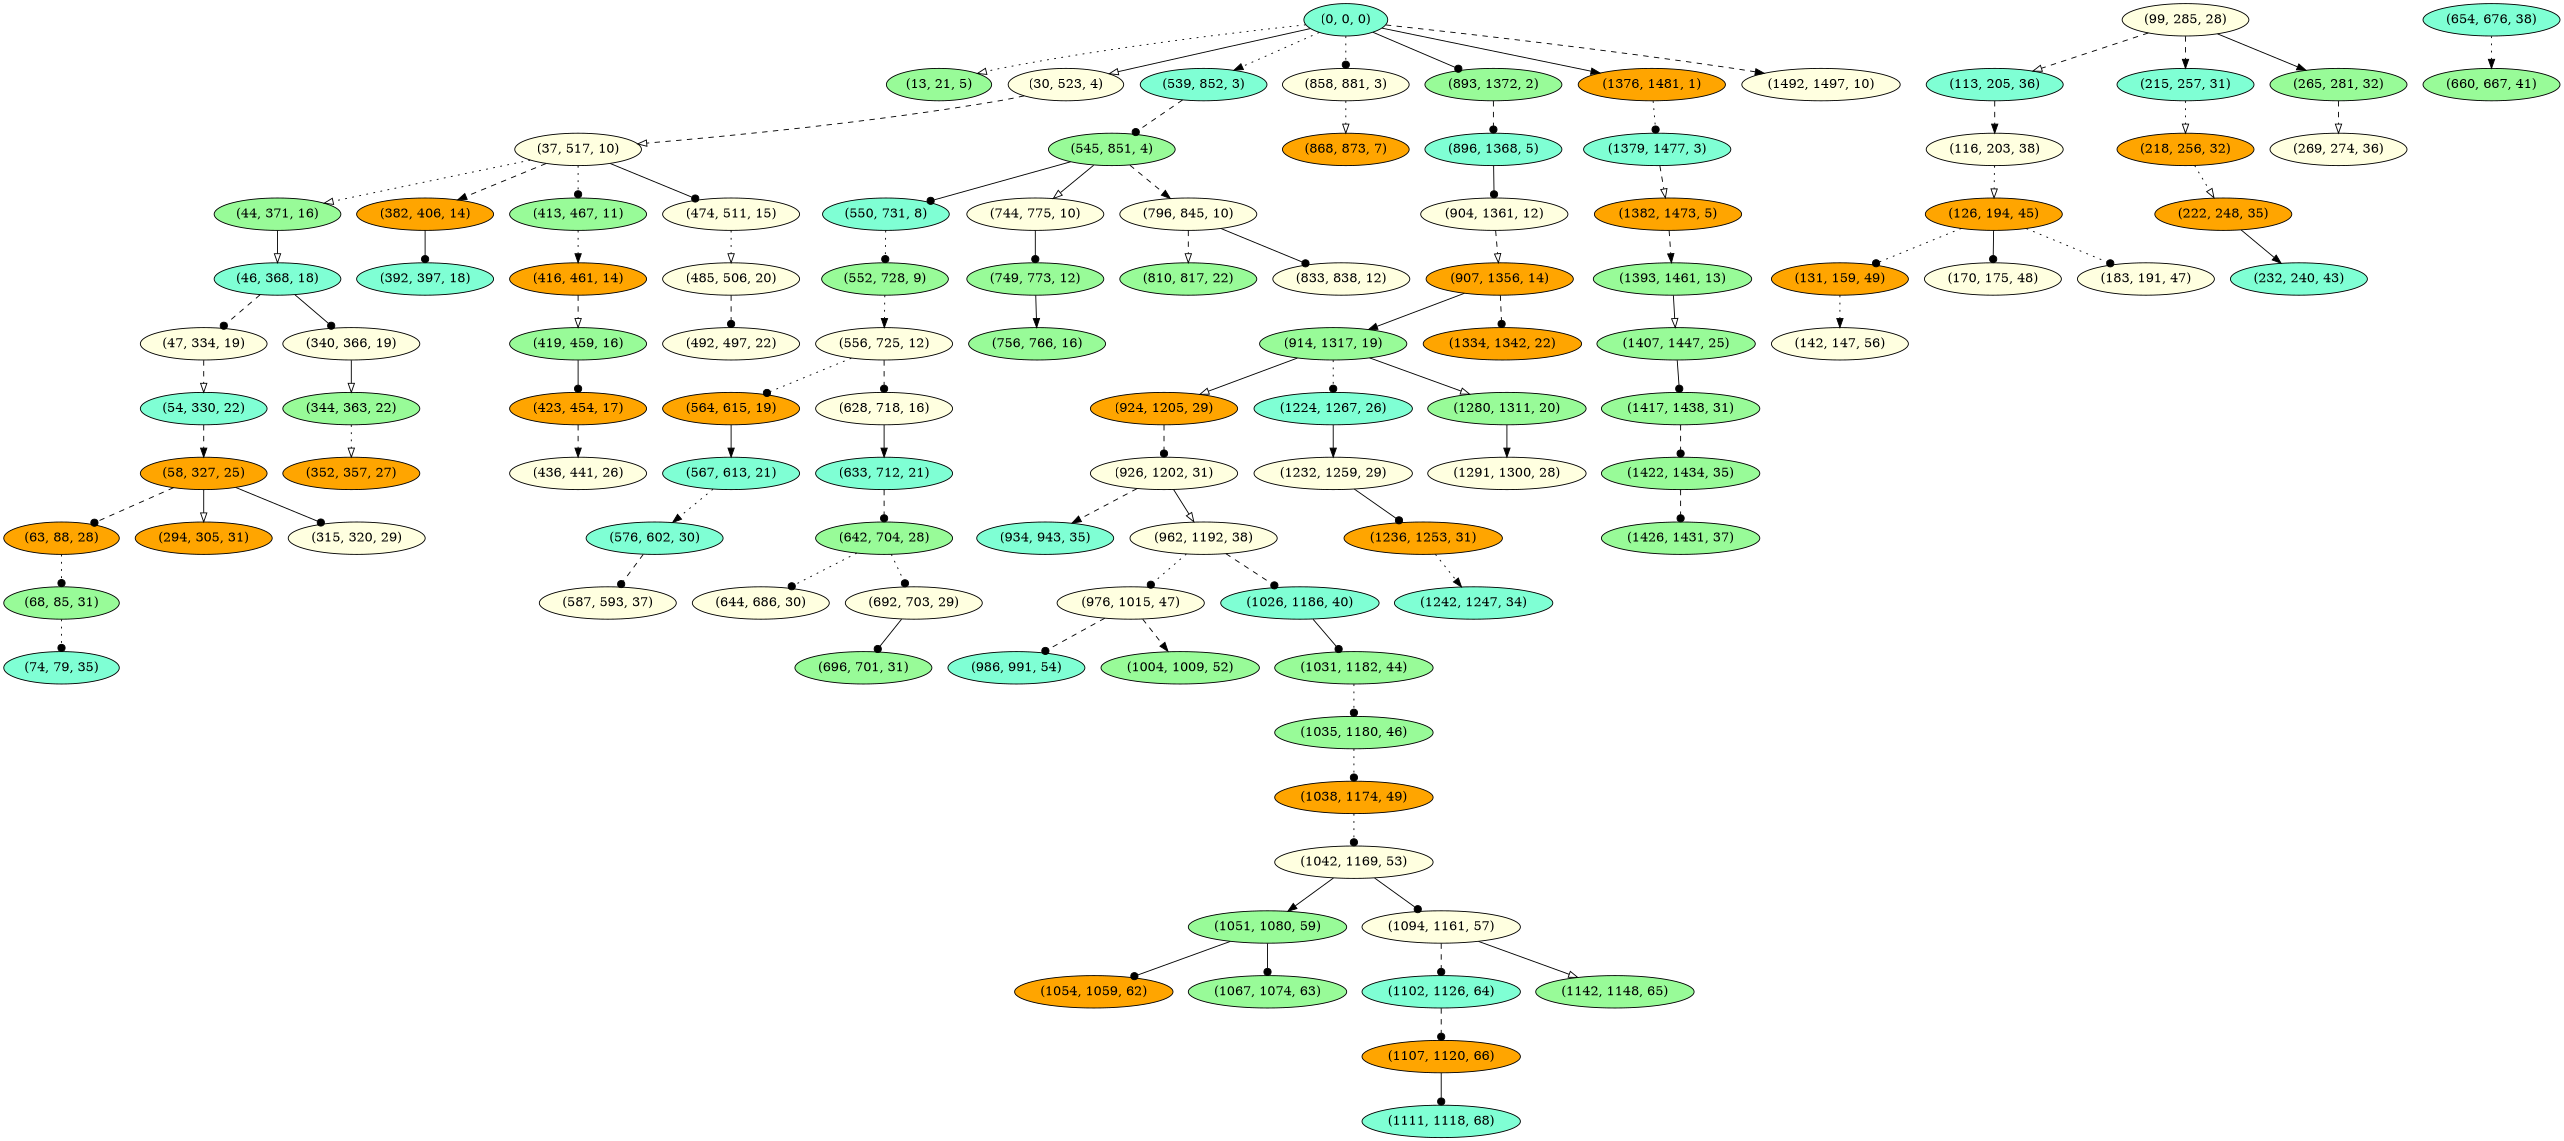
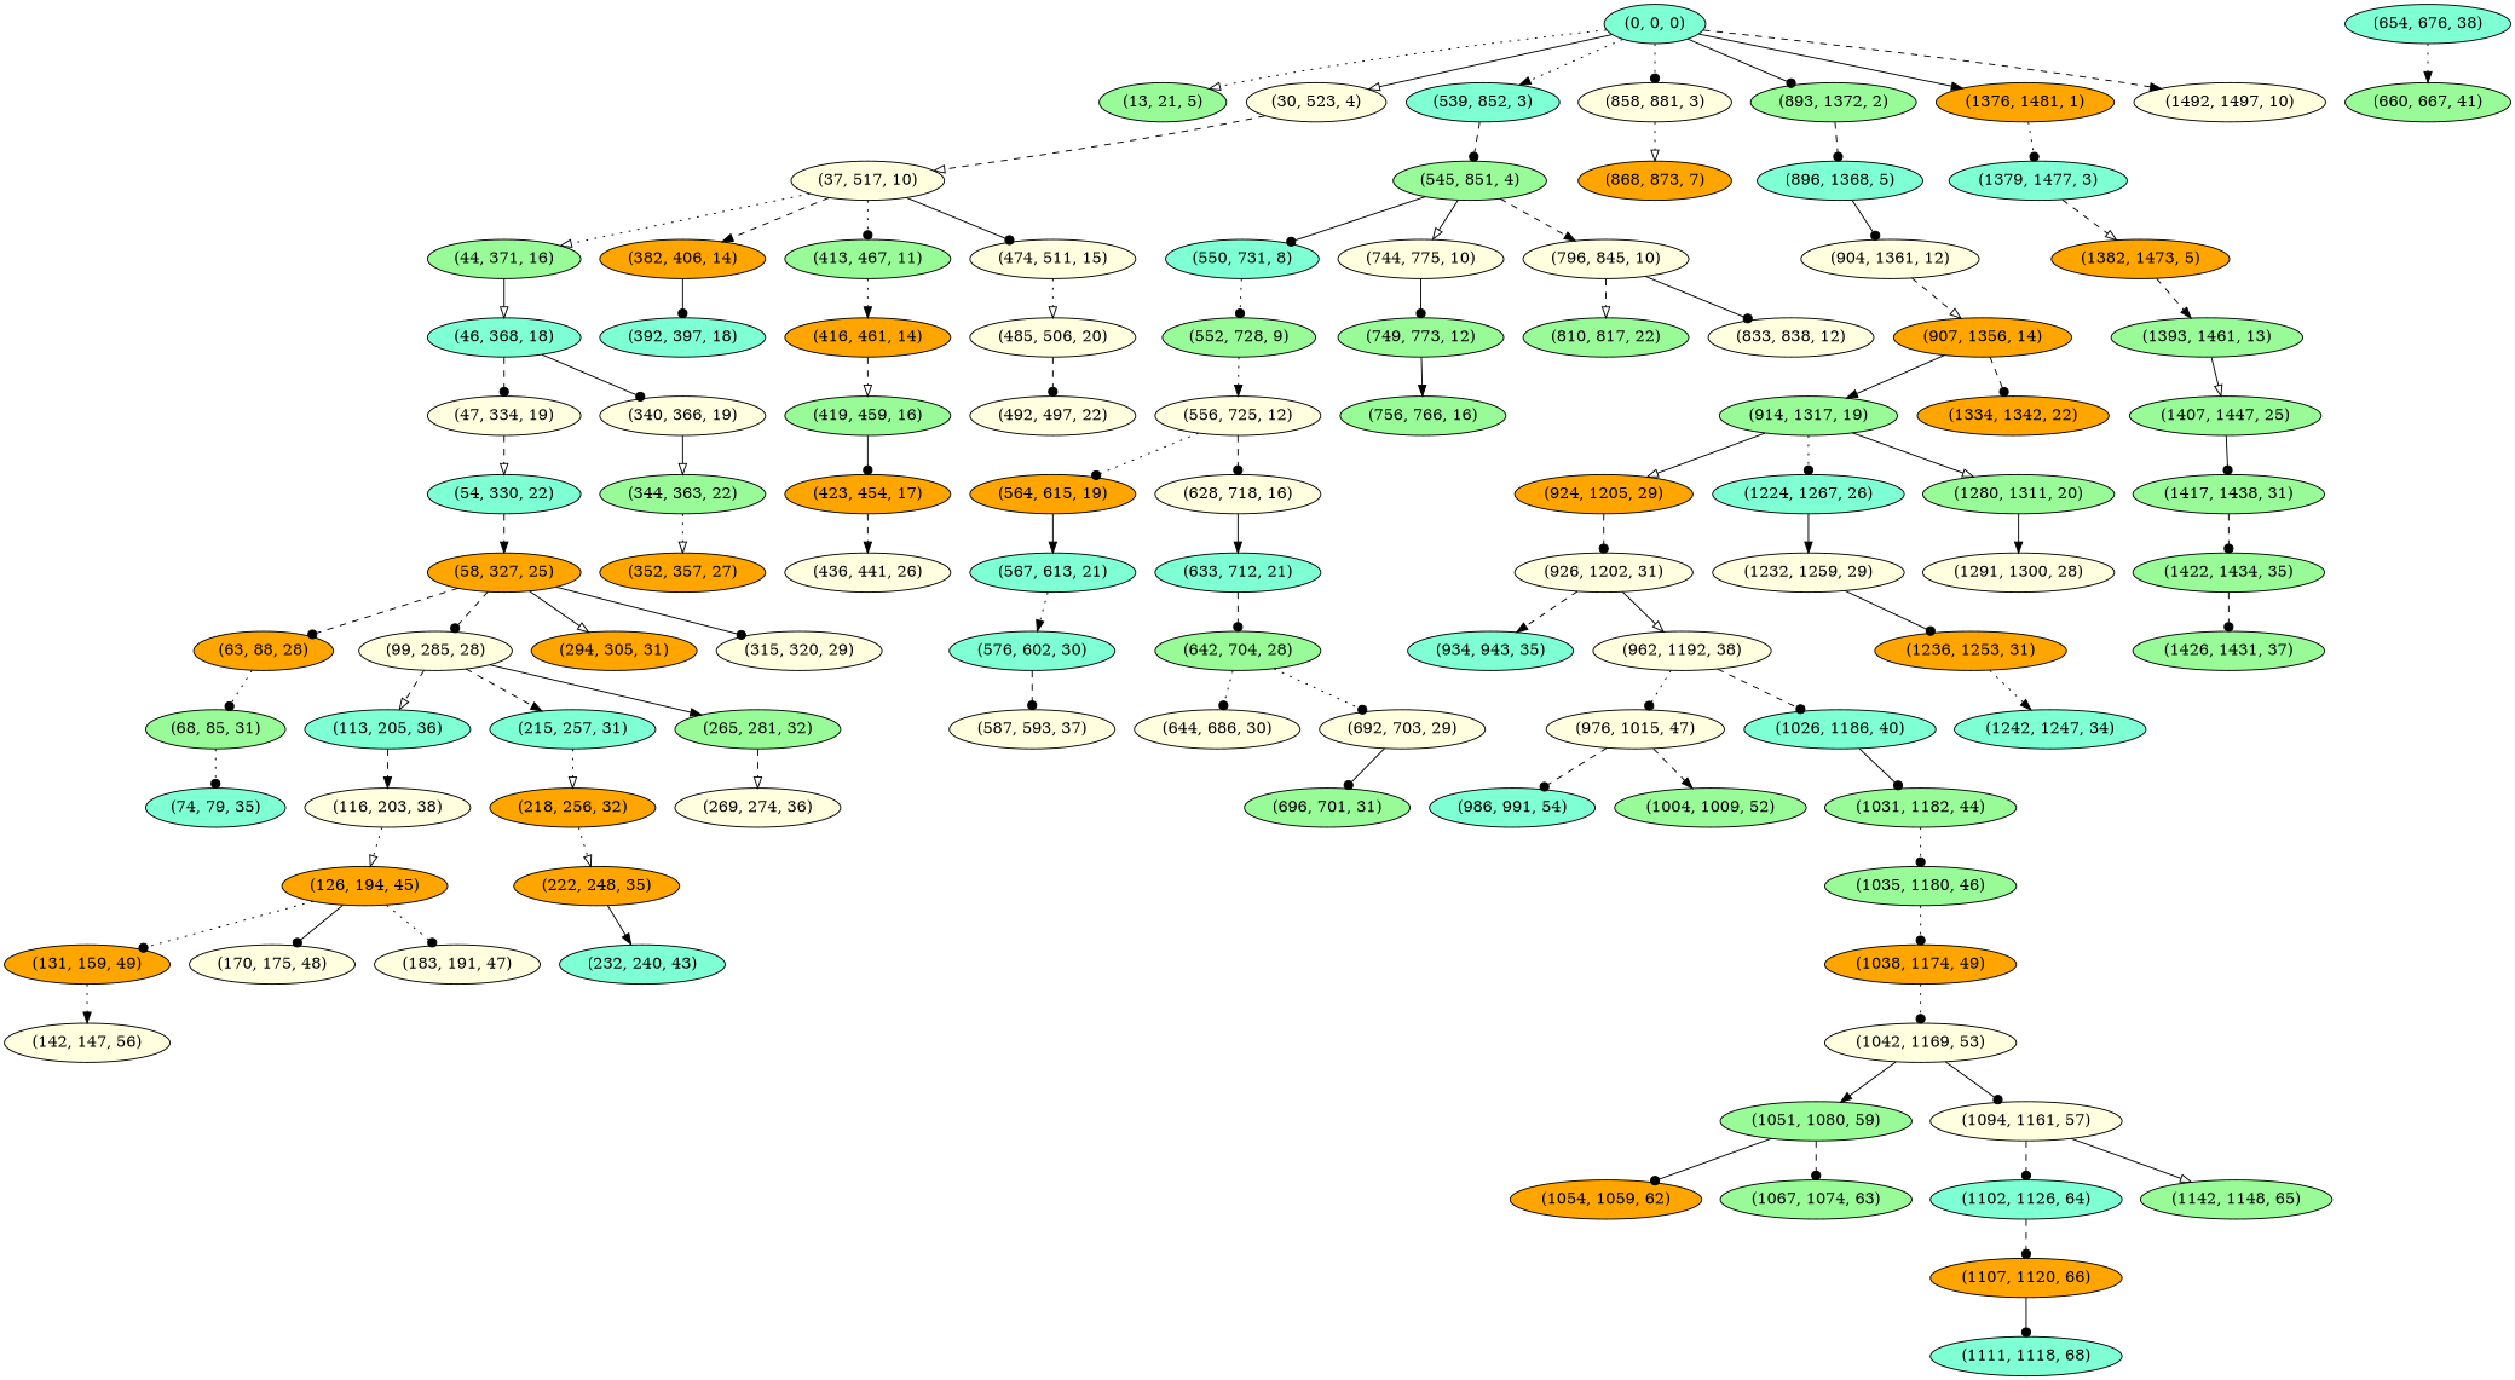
  digraph {
    node [fillcolor=lightyellow style=filled]
    edge [arrowhead=dot style=solid]
    "(0, 0, 0)" [fillcolor=aquamarine]
    "(13, 21, 5)" [fillcolor=palegreen]
    "(30, 523, 4)"
    "(539, 852, 3)" [fillcolor=aquamarine]
    "(858, 881, 3)"
    "(893, 1372, 2)" [fillcolor=palegreen]
    "(1376, 1481, 1)" [fillcolor=orange]
    "(1492, 1497, 10)"
    "(37, 517, 10)"
    "(545, 851, 4)" [fillcolor=palegreen]
    "(868, 873, 7)" [fillcolor=orange]
    "(896, 1368, 5)" [fillcolor=aquamarine]
    "(1379, 1477, 3)" [fillcolor=aquamarine]
    "(44, 371, 16)" [fillcolor=palegreen]
    "(382, 406, 14)" [fillcolor=orange]
    "(413, 467, 11)" [fillcolor=palegreen]
    "(474, 511, 15)"
    "(46, 368, 18)" [fillcolor=aquamarine]
    "(392, 397, 18)" [fillcolor=aquamarine]
    "(416, 461, 14)" [fillcolor=orange]
    "(485, 506, 20)"
    "(47, 334, 19)"
    "(340, 366, 19)"
    "(54, 330, 22)" [fillcolor=aquamarine]
    "(344, 363, 22)" [fillcolor=palegreen]
    "(58, 327, 25)" [fillcolor=orange]
    "(63, 88, 28)" [fillcolor=orange]
    "(99, 285, 28)"
    "(294, 305, 31)" [fillcolor=orange]
    "(315, 320, 29)"
    "(68, 85, 31)" [fillcolor=palegreen]
    "(113, 205, 36)" [fillcolor=aquamarine]
    "(215, 257, 31)" [fillcolor=aquamarine]
    "(265, 281, 32)" [fillcolor=palegreen]
    "(74, 79, 35)" [fillcolor=aquamarine]
    "(116, 203, 38)"
    "(218, 256, 32)" [fillcolor=orange]
    "(269, 274, 36)"
    "(126, 194, 45)" [fillcolor=orange]
    "(131, 159, 49)" [fillcolor=orange]
    "(170, 175, 48)"
    "(183, 191, 47)"
    "(142, 147, 56)"
    "(222, 248, 35)" [fillcolor=orange]
    "(232, 240, 43)" [fillcolor=aquamarine]
    "(352, 357, 27)" [fillcolor=orange]
    "(419, 459, 16)" [fillcolor=palegreen]
    "(423, 454, 17)" [fillcolor=orange]
    "(436, 441, 26)"
    "(492, 497, 22)"
    "(550, 731, 8)" [fillcolor=aquamarine]
    "(744, 775, 10)"
    "(796, 845, 10)"
    "(552, 728, 9)" [fillcolor=palegreen]
    "(749, 773, 12)" [fillcolor=palegreen]
    "(810, 817, 22)" [fillcolor=palegreen]
    "(833, 838, 12)"
    "(556, 725, 12)"
    "(564, 615, 19)" [fillcolor=orange]
    "(628, 718, 16)"
    "(567, 613, 21)" [fillcolor=aquamarine]
    "(633, 712, 21)" [fillcolor=aquamarine]
    "(576, 602, 30)" [fillcolor=aquamarine]
    "(587, 593, 37)"
    "(642, 704, 28)" [fillcolor=palegreen]
    "(644, 686, 30)"
    "(692, 703, 29)"
    "(696, 701, 31)" [fillcolor=palegreen]
    "(654, 676, 38)" [fillcolor=aquamarine]
    "(660, 667, 41)" [fillcolor=palegreen]
    "(756, 766, 16)" [fillcolor=palegreen]
    "(904, 1361, 12)"
    "(907, 1356, 14)" [fillcolor=orange]
    "(914, 1317, 19)" [fillcolor=palegreen]
    "(1334, 1342, 22)" [fillcolor=orange]
    "(924, 1205, 29)" [fillcolor=orange]
    "(1224, 1267, 26)" [fillcolor=aquamarine]
    "(1280, 1311, 20)" [fillcolor=palegreen]
    "(926, 1202, 31)"
    "(1232, 1259, 29)"
    "(1291, 1300, 28)"
    "(934, 943, 35)" [fillcolor=aquamarine]
    "(962, 1192, 38)"
    "(976, 1015, 47)"
    "(1026, 1186, 40)" [fillcolor=aquamarine]
    "(986, 991, 54)" [fillcolor=aquamarine]
    "(1004, 1009, 52)" [fillcolor=palegreen]
    "(1031, 1182, 44)" [fillcolor=palegreen]
    "(1035, 1180, 46)" [fillcolor=palegreen]
    "(1038, 1174, 49)" [fillcolor=orange]
    "(1042, 1169, 53)"
    "(1051, 1080, 59)" [fillcolor=palegreen]
    "(1094, 1161, 57)"
    "(1054, 1059, 62)" [fillcolor=orange]
    "(1067, 1074, 63)" [fillcolor=palegreen]
    "(1102, 1126, 64)" [fillcolor=aquamarine]
    "(1142, 1148, 65)" [fillcolor=palegreen]
    "(1107, 1120, 66)" [fillcolor=orange]
    "(1111, 1118, 68)" [fillcolor=aquamarine]
    "(1236, 1253, 31)" [fillcolor=orange]
    "(1242, 1247, 34)" [fillcolor=aquamarine]
    "(1382, 1473, 5)" [fillcolor=orange]
    "(1393, 1461, 13)" [fillcolor=palegreen]
    "(1407, 1447, 25)" [fillcolor=palegreen]
    "(1417, 1438, 31)" [fillcolor=palegreen]
    "(1422, 1434, 35)" [fillcolor=palegreen]
    "(1426, 1431, 37)" [fillcolor=palegreen]
    "(0, 0, 0)" -> "(13, 21, 5)" [arrowhead=onormal style=dotted]
    "(0, 0, 0)" -> "(30, 523, 4)" [arrowhead=onormal]
    "(0, 0, 0)" -> "(539, 852, 3)" [arrowhead=normal style=dotted]
    "(0, 0, 0)" -> "(858, 881, 3)" [style=dotted]
    "(0, 0, 0)" -> "(893, 1372, 2)"
    "(0, 0, 0)" -> "(1376, 1481, 1)" [arrowhead=normal]
    "(0, 0, 0)" -> "(1492, 1497, 10)" [arrowhead=normal style=dashed]
    "(30, 523, 4)" -> "(37, 517, 10)" [arrowhead=onormal style=dashed]
    "(539, 852, 3)" -> "(545, 851, 4)" [style=dashed]
    "(858, 881, 3)" -> "(868, 873, 7)" [arrowhead=onormal style=dotted]
    "(893, 1372, 2)" -> "(896, 1368, 5)" [style=dashed]
    "(1376, 1481, 1)" -> "(1379, 1477, 3)" [style=dotted]
    "(37, 517, 10)" -> "(44, 371, 16)" [arrowhead=onormal style=dotted]
    "(37, 517, 10)" -> "(382, 406, 14)" [arrowhead=normal style=dashed]
    "(37, 517, 10)" -> "(413, 467, 11)" [style=dotted]
    "(37, 517, 10)" -> "(474, 511, 15)"
    "(545, 851, 4)" -> "(550, 731, 8)"
    "(545, 851, 4)" -> "(744, 775, 10)" [arrowhead=onormal]
    "(545, 851, 4)" -> "(796, 845, 10)" [arrowhead=normal style=dashed]
    "(896, 1368, 5)" -> "(904, 1361, 12)"
    "(1379, 1477, 3)" -> "(1382, 1473, 5)" [arrowhead=onormal style=dashed]
    "(44, 371, 16)" -> "(46, 368, 18)" [arrowhead=onormal]
    "(382, 406, 14)" -> "(392, 397, 18)"
    "(413, 467, 11)" -> "(416, 461, 14)" [arrowhead=normal style=dotted]
    "(474, 511, 15)" -> "(485, 506, 20)" [arrowhead=onormal style=dotted]
    "(46, 368, 18)" -> "(47, 334, 19)" [style=dashed]
    "(46, 368, 18)" -> "(340, 366, 19)"
    "(416, 461, 14)" -> "(419, 459, 16)" [arrowhead=onormal style=dashed]
    "(485, 506, 20)" -> "(492, 497, 22)" [style=dashed]
    "(47, 334, 19)" -> "(54, 330, 22)" [arrowhead=onormal style=dashed]
    "(340, 366, 19)" -> "(344, 363, 22)" [arrowhead=onormal]
    "(54, 330, 22)" -> "(58, 327, 25)" [arrowhead=normal style=dashed]
    "(344, 363, 22)" -> "(352, 357, 27)" [arrowhead=onormal style=dotted]
    "(58, 327, 25)" -> "(63, 88, 28)" [style=dashed]
+   "(58, 327, 25)" -> "(99, 285, 28)" [style=dashed]
    "(58, 327, 25)" -> "(294, 305, 31)" [arrowhead=onormal]
    "(58, 327, 25)" -> "(315, 320, 29)"
    "(63, 88, 28)" -> "(68, 85, 31)" [style=dotted]
    "(99, 285, 28)" -> "(113, 205, 36)" [arrowhead=onormal style=dashed]
    "(99, 285, 28)" -> "(215, 257, 31)" [arrowhead=normal style=dashed]
    "(99, 285, 28)" -> "(265, 281, 32)" [arrowhead=normal]
    "(68, 85, 31)" -> "(74, 79, 35)" [style=dotted]
    "(113, 205, 36)" -> "(116, 203, 38)" [arrowhead=normal style=dashed]
    "(215, 257, 31)" -> "(218, 256, 32)" [arrowhead=onormal style=dotted]
    "(265, 281, 32)" -> "(269, 274, 36)" [arrowhead=onormal style=dashed]
    "(116, 203, 38)" -> "(126, 194, 45)" [arrowhead=onormal style=dotted]
    "(218, 256, 32)" -> "(222, 248, 35)" [arrowhead=onormal style=dotted]
    "(126, 194, 45)" -> "(131, 159, 49)" [style=dotted]
    "(126, 194, 45)" -> "(170, 175, 48)"
    "(126, 194, 45)" -> "(183, 191, 47)" [style=dotted]
    "(131, 159, 49)" -> "(142, 147, 56)" [arrowhead=normal style=dotted]
    "(222, 248, 35)" -> "(232, 240, 43)" [arrowhead=normal]
    "(419, 459, 16)" -> "(423, 454, 17)"
    "(423, 454, 17)" -> "(436, 441, 26)" [arrowhead=normal style=dashed]
    "(550, 731, 8)" -> "(552, 728, 9)" [style=dotted]
    "(744, 775, 10)" -> "(749, 773, 12)"
    "(796, 845, 10)" -> "(810, 817, 22)" [arrowhead=onormal style=dashed]
    "(796, 845, 10)" -> "(833, 838, 12)"
    "(552, 728, 9)" -> "(556, 725, 12)" [arrowhead=normal style=dotted]
    "(749, 773, 12)" -> "(756, 766, 16)" [arrowhead=normal]
    "(556, 725, 12)" -> "(564, 615, 19)" [style=dotted]
    "(556, 725, 12)" -> "(628, 718, 16)" [style=dashed]
    "(564, 615, 19)" -> "(567, 613, 21)" [arrowhead=normal]
    "(628, 718, 16)" -> "(633, 712, 21)" [arrowhead=normal]
    "(567, 613, 21)" -> "(576, 602, 30)" [arrowhead=normal style=dotted]
    "(633, 712, 21)" -> "(642, 704, 28)" [style=dashed]
    "(576, 602, 30)" -> "(587, 593, 37)" [style=dashed]
    "(642, 704, 28)" -> "(644, 686, 30)" [style=dotted]
    "(642, 704, 28)" -> "(692, 703, 29)" [style=dotted]
    "(692, 703, 29)" -> "(696, 701, 31)"
    "(654, 676, 38)" -> "(660, 667, 41)" [arrowhead=normal style=dotted]
    "(904, 1361, 12)" -> "(907, 1356, 14)" [arrowhead=onormal style=dashed]
    "(907, 1356, 14)" -> "(914, 1317, 19)" [arrowhead=normal]
    "(907, 1356, 14)" -> "(1334, 1342, 22)" [style=dashed]
    "(914, 1317, 19)" -> "(924, 1205, 29)" [arrowhead=onormal]
    "(914, 1317, 19)" -> "(1224, 1267, 26)" [style=dotted]
    "(914, 1317, 19)" -> "(1280, 1311, 20)" [arrowhead=onormal]
    "(924, 1205, 29)" -> "(926, 1202, 31)" [style=dashed]
    "(1224, 1267, 26)" -> "(1232, 1259, 29)" [arrowhead=normal]
    "(1280, 1311, 20)" -> "(1291, 1300, 28)" [arrowhead=normal]
    "(926, 1202, 31)" -> "(934, 943, 35)" [arrowhead=normal style=dashed]
    "(926, 1202, 31)" -> "(962, 1192, 38)" [arrowhead=onormal]
    "(1232, 1259, 29)" -> "(1236, 1253, 31)"
    "(962, 1192, 38)" -> "(976, 1015, 47)" [style=dotted]
    "(962, 1192, 38)" -> "(1026, 1186, 40)" [style=dashed]
    "(976, 1015, 47)" -> "(986, 991, 54)" [style=dashed]
    "(976, 1015, 47)" -> "(1004, 1009, 52)" [arrowhead=normal style=dashed]
    "(1026, 1186, 40)" -> "(1031, 1182, 44)"
    "(1031, 1182, 44)" -> "(1035, 1180, 46)" [style=dotted]
    "(1035, 1180, 46)" -> "(1038, 1174, 49)" [style=dotted]
    "(1038, 1174, 49)" -> "(1042, 1169, 53)" [style=dotted]
    "(1042, 1169, 53)" -> "(1051, 1080, 59)" [arrowhead=normal]
    "(1042, 1169, 53)" -> "(1094, 1161, 57)"
    "(1051, 1080, 59)" -> "(1054, 1059, 62)"
-   "(1051, 1080, 59)" -> "(1067, 1074, 63)"
+   "(1051, 1080, 59)" -> "(1067, 1074, 63)" [style=dashed]
    "(1094, 1161, 57)" -> "(1102, 1126, 64)" [style=dashed]
    "(1094, 1161, 57)" -> "(1142, 1148, 65)" [arrowhead=onormal]
    "(1102, 1126, 64)" -> "(1107, 1120, 66)" [style=dashed]
    "(1107, 1120, 66)" -> "(1111, 1118, 68)"
    "(1236, 1253, 31)" -> "(1242, 1247, 34)" [arrowhead=normal style=dotted]
    "(1382, 1473, 5)" -> "(1393, 1461, 13)" [arrowhead=normal style=dashed]
    "(1393, 1461, 13)" -> "(1407, 1447, 25)" [arrowhead=onormal]
    "(1407, 1447, 25)" -> "(1417, 1438, 31)"
    "(1417, 1438, 31)" -> "(1422, 1434, 35)" [style=dashed]
    "(1422, 1434, 35)" -> "(1426, 1431, 37)" [style=dashed]
  }
